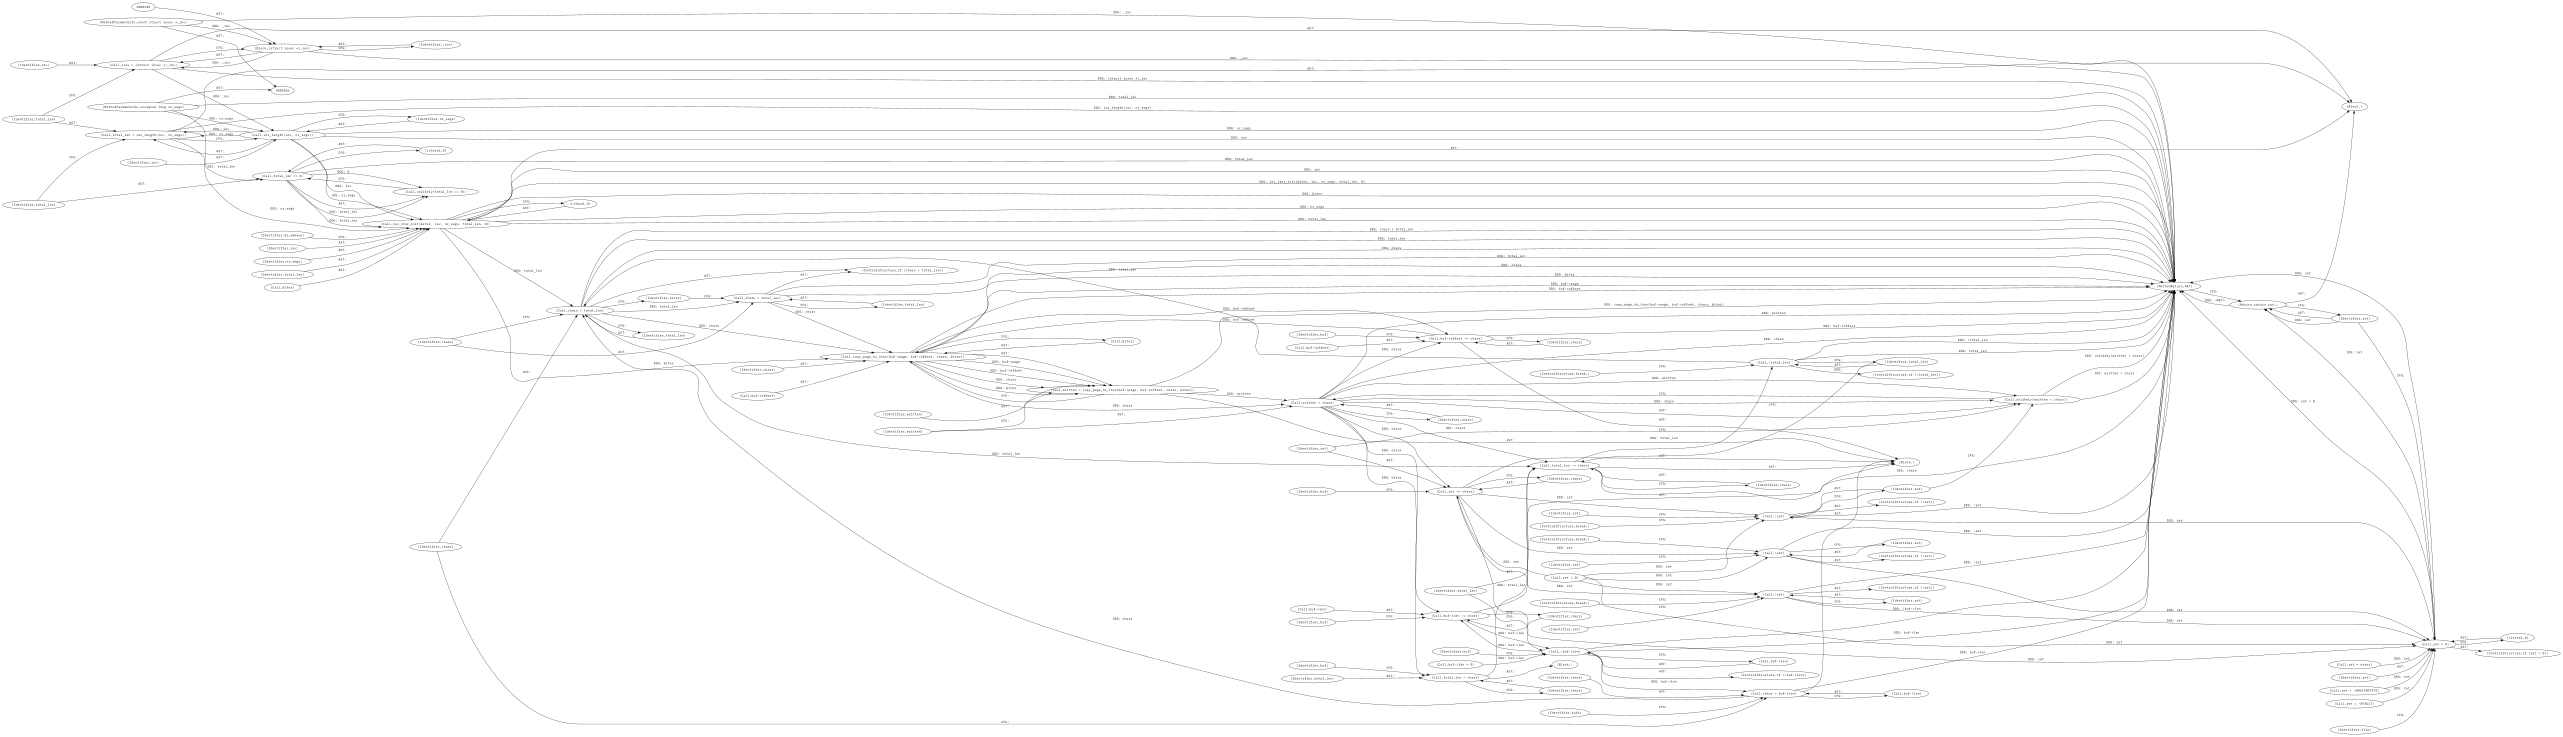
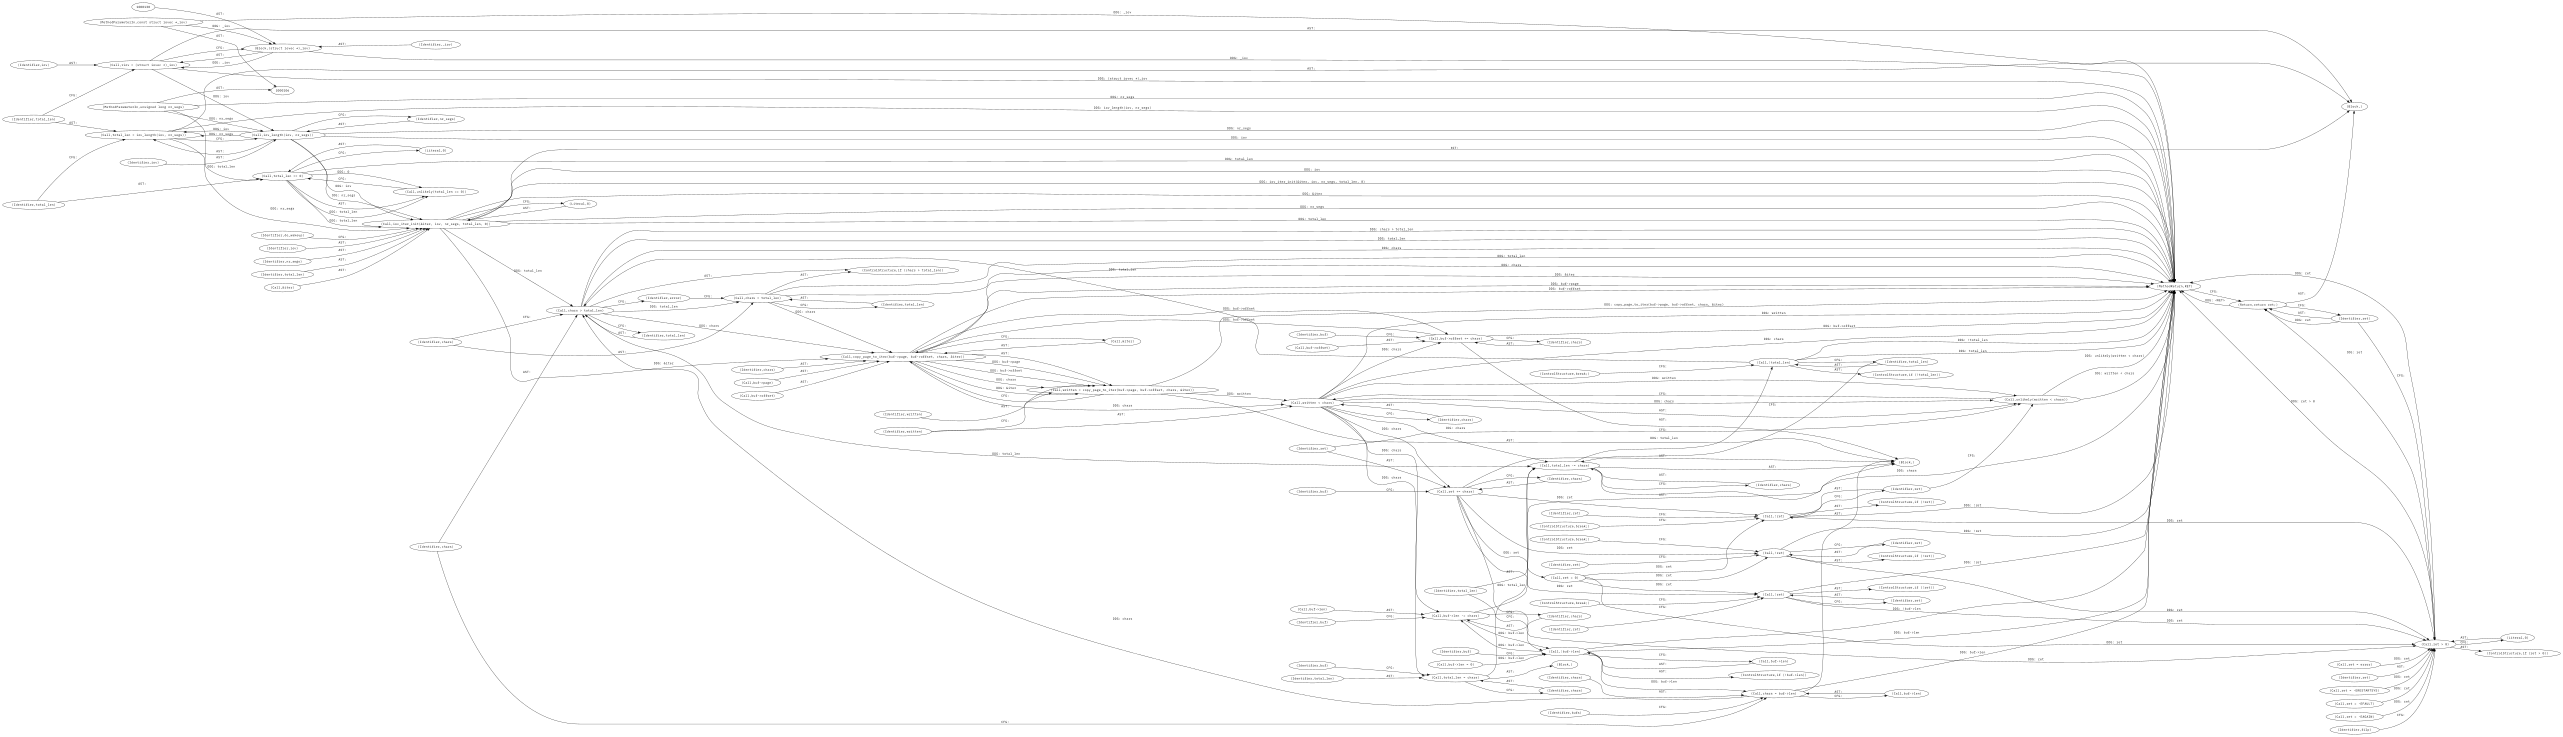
  digraph {
    fontname="IBM Plex Mono"
    rankdir=LR
    node [fontname="IBM Plex Mono"]
    edge [fontname="IBM Plex Mono"]
    n1 [label="(Call,iov_iter_init(&iter, iov, nr_segs, total_len, 0))"]
    n2 [label="(Call,chars > total_len)"]
    n3 [label="(Call,copy_page_to_iter(buf->page, buf->offset, chars, &iter))"]
    n4 [label="(MethodReturn,RET)"]
    n5 [label="(Block,)"]
    n6 [label="(Literal,0)"]
    n7 [label="(Call,chars = total_len)"]
    n8 [label="(Call,total_len -= chars)"]
    n9 [label="(Identifier,total_len)"]
    n10 [label="(ControlStructure,if (chars > total_len))"]
    n11 [label="(Identifier,error)"]
    n12 [label="(Call,written = copy_page_to_iter(buf->page, buf->offset, chars, &iter))"]
    n13 [label="(Call,written < chars)"]
    n14 [label="(Call,buf->offset += chars)"]
    n15 [label="(Call,&iter)"]
    n16 [label="(Return,return ret;)"]
    n17 [label="(Call,iov_length(iov, nr_segs))"]
    n18 [label="(Call,total_len = iov_length(iov, nr_segs))"]
    n19 [label="(Identifier,nr_segs)"]
    n20 [label="(Call,total_len == 0)"]
    n21 [label="(Call,*iov = (struct iovec *)_iov)"]
    n22 [label="(Block,(struct iovec *)_iov)"]
    n23 [label="(Identifier,_iov)"]
    n24 [label="(MethodParameterIn,const struct iovec *_iov)"]
    1000106
    n26 [label="(MethodParameterIn,unsigned long nr_segs)"]
    n27 [label="(Call,unlikely(total_len == 0))"]
    n28 [label="(Literal,0)"]
    n29 [label="(Identifier,total_len)"]
    n30 [label="(Block,)"]
    n31 [label="(Call,!total_len)"]
    n32 [label="(Identifier,chars)"]
    n33 [label="(Call,unlikely(written < chars))"]
    n34 [label="(Call,ret += chars)"]
    n35 [label="(Call,buf->len -= chars)"]
    n36 [label="(Call,total_len = chars)"]
    n37 [label="(Identifier,chars)"]
    n38 [label="(Identifier,chars)"]
    n39 [label="(Call,!ret)"]
    n40 [label="(Call,ret > 0)"]
    n41 [label="(Call,!ret)"]
    n42 [label="(Call,!ret)"]
    n43 [label="(Identifier,chars)"]
    n44 [label="(Call,!buf->len)"]
    n45 [label="(Identifier,chars)"]
    n46 [label="(Identifier,chars)"]
    n47 [label="(Block,)"]
    n48 [label="(Identifier,ret)"]
    n49 [label="(ControlStructure,if (!ret))"]
    n50 [label="(Literal,0)"]
    n51 [label="(ControlStructure,if (ret > 0))"]
    n52 [label="(Identifier,ret)"]
    n53 [label="(ControlStructure,if (!ret))"]
    n54 [label="(ControlStructure,if (!ret))"]
    n55 [label="(Identifier,ret)"]
    n56 [label="(Identifier,ret)"]
    n57 [label="(Call,chars = buf->len)"]
    n58 [label="(Call,buf->len)"]
    n59 [label="(ControlStructure,if (!buf->len))"]
    n60 [label="(Call,buf->len)"]
    n61 [label="(Identifier,total_len)"]
    n62 [label="(ControlStructure,if (!total_len))"]
    n63 [label="(Identifier,ret)"]
    n64 [label="(ControlStructure,break;)"]
    n65 [label="(ControlStructure,break;)"]
    n66 [label="(Call,ret = error)"]
    n67 [label="(Identifier,total_len)"]
    n68 [label="(Identifier,chars)"]
    n69 [label="(Identifier,bufs)"]
    n70 [label="(Call,buf->offset)"]
    n71 [label="(Identifier,buf)"]
    n72 [label="(Identifier,ret)"]
    n73 [label="(Identifier,ret)"]
    n74 [label="(Identifier,written)"]
    n75 [label="(Identifier,ret)"]
    n76 [label="(Identifier,buf)"]
    n77 [label="(Call,buf->len)"]
    n78 [label="(Identifier,chars)"]
    n79 [label="(Call,ret = 0)"]
    n80 [label="(Call,ret = -ERESTARTSYS)"]
    n81 [label="(Identifier,do_wakeup)"]
    n82 [label="(Identifier,iov)"]
    n83 [label="(Identifier,total_len)"]
    n84 [label="(Identifier,iov)"]
    n85 [label="(Identifier,buf)"]
    n86 [label="(Identifier,nr_segs)"]
    n87 [label="(Identifier,total_len)"]
    n88 [label="(Call,buf->offset)"]
    n89 [label="(Call,buf->len = 0)"]
    n90 [label="(Call,ret = -EFAULT)"]
    n91 [label="(Identifier,buf)"]
    n92 [label="(Identifier,chars)"]
    n93 [label="(Identifier,total_len)"]
    n94 [label="(Identifier,written)"]
+   n95 [label="(Call,buf->page)"]
    n96 [label="(ControlStructure,break;)"]
    n97 [label="(Call,&iter)"]
    n98 [label="(Identifier,ret)"]
+   n99 [label="(Call,ret = -EAGAIN)"]
    n100 [label="(Identifier,chars)"]
    n101 [label="(Identifier,iov)"]
    n102 [label="(Identifier,buf)"]
    n103 [label="(Identifier,total_len)"]
    n104 [label="(ControlStructure,break;)"]
    n105 [label="(Identifier,filp)"]
    1000130
    n1 -> n2 [label="DDG: total_len"]
    n1 -> n3 [label="DDG: &iter"]
    n1 -> n4 [label="DDG: nr_segs"]
    n1 -> n4 [label="DDG: total_len"]
    n1 -> n4 [label="DDG: iov"]
    n1 -> n4 [label="DDG: iov_iter_init(&iter, iov, nr_segs, total_len, 0)"]
    n1 -> n4 [label="DDG: &iter"]
    n1 -> n5 [label="AST: "]
    n1 -> n6 [label="CFG: "]
    n2 -> n3 [label="DDG: chars"]
    n2 -> n4 [label="DDG: chars > total_len"]
    n2 -> n4 [label="DDG: total_len"]
    n2 -> n4 [label="DDG: chars"]
    n2 -> n7 [label="DDG: total_len"]
    n2 -> n8 [label="DDG: total_len"]
    n2 -> n9 [label="CFG: "]
    n2 -> n10 [label="AST: "]
    n2 -> n11 [label="CFG: "]
    n3 -> n4 [label="DDG: &iter"]
    n3 -> n4 [label="DDG: buf->page"]
    n3 -> n4 [label="DDG: buf->offset"]
    n3 -> n12 [label="AST: "]
    n3 -> n12 [label="DDG: buf->page"]
    n3 -> n12 [label="DDG: buf->offset"]
    n3 -> n12 [label="DDG: chars"]
    n3 -> n12 [label="DDG: &iter"]
    n3 -> n13 [label="DDG: chars"]
    n3 -> n14 [label="DDG: buf->offset"]
    n3 -> n15 [label="CFG: "]
    n4 -> n16 [label="CFG: "]
    n6 -> n1 [label="AST: "]
    n7 -> n3 [label="DDG: chars"]
    n7 -> n4 [label="DDG: total_len"]
    n7 -> n4 [label="DDG: chars"]
    n7 -> n10 [label="AST: "]
    n7 -> n29 [label="CFG: "]
    n8 -> n4 [label="DDG: chars"]
    n8 -> n30 [label="AST: "]
    n8 -> n31 [label="DDG: total_len"]
    n8 -> n32 [label="CFG: "]
    n9 -> n2 [label="AST: "]
    n11 -> n7 [label="CFG: "]
    n12 -> n3 [label="CFG: "]
    n12 -> n4 [label="DDG: copy_page_to_iter(buf->page, buf->offset, chars, &iter)"]
    n12 -> n13 [label="DDG: written"]
    n12 -> n30 [label="AST: "]
    n13 -> n4 [label="DDG: written"]
    n13 -> n4 [label="DDG: chars"]
    n13 -> n8 [label="DDG: chars"]
    n13 -> n14 [label="DDG: chars"]
    n13 -> n33 [label="AST: "]
    n13 -> n33 [label="DDG: written"]
    n13 -> n33 [label="DDG: chars"]
    n13 -> n34 [label="DDG: chars"]
    n13 -> n35 [label="DDG: chars"]
    n13 -> n36 [label="DDG: chars"]
    n13 -> n37 [label="CFG: "]
    n14 -> n3 [label="DDG: buf->offset"]
    n14 -> n4 [label="DDG: buf->offset"]
    n14 -> n30 [label="AST: "]
    n14 -> n38 [label="CFG: "]
    n15 -> n3 [label="AST: "]
    n16 -> n4 [label="DDG: <RET>"]
    n16 -> n5 [label="AST: "]
    n16 -> n56 [label="CFG: "]
    n17 -> n1 [label="DDG: iov"]
    n17 -> n1 [label="DDG: nr_segs"]
    n17 -> n4 [label="DDG: nr_segs"]
    n17 -> n4 [label="DDG: iov"]
    n17 -> n18 [label="AST: "]
    n17 -> n18 [label="DDG: iov"]
    n17 -> n18 [label="DDG: nr_segs"]
    n17 -> n19 [label="CFG: "]
    n18 -> n4 [label="DDG: iov_length(iov, nr_segs)"]
    n18 -> n5 [label="AST: "]
    n18 -> n17 [label="CFG: "]
    n18 -> n20 [label="DDG: total_len"]
    n19 -> n17 [label="AST: "]
    n20 -> n1 [label="DDG: total_len"]
    n20 -> n4 [label="DDG: total_len"]
    n20 -> n27 [label="AST: "]
    n20 -> n27 [label="DDG: total_len"]
    n20 -> n27 [label="DDG: 0"]
    n20 -> n28 [label="CFG: "]
    n21 -> n4 [label="DDG: (struct iovec *)_iov"]
    n21 -> n5 [label="AST: "]
    n21 -> n17 [label="DDG: iov"]
    n21 -> n22 [label="CFG: "]
    n22 -> n4 [label="DDG: _iov"]
    n22 -> n21 [label="AST: "]
    n22 -> n21 [label="DDG: _iov"]
-   n22 -> n23 [label="CFG: "]
    n23 -> n22 [label="AST: "]
    n24 -> n4 [label="DDG: _iov"]
    n24 -> n22 [label="DDG: _iov"]
    n24 -> 1000106 [label="AST: "]
    n26 -> n1 [label="DDG: nr_segs"]
-   n26 -> n4 [label="DDG: total_len"]
+   n26 -> n4 [label="DDG: nr_segs"]
    n26 -> n17 [label="DDG: nr_segs"]
    n26 -> 1000106 [label="AST: "]
    n27 -> n20 [label="CFG: "]
    n28 -> n20 [label="AST: "]
    n29 -> n7 [label="AST: "]
    n31 -> n2 [label="DDG: total_len"]
    n31 -> n4 [label="DDG: !total_len"]
    n31 -> n4 [label="DDG: total_len"]
    n31 -> n61 [label="CFG: "]
-   n31 -> n62 [label="DDG: "]
+   n31 -> n62 [label="AST: "]
    n32 -> n8 [label="AST: "]
    n33 -> n4 [label="DDG: written < chars"]
    n33 -> n4 [label="DDG: unlikely(written < chars)"]
    n33 -> n13 [label="CFG: "]
    n34 -> n30 [label="AST: "]
    n34 -> n39 [label="DDG: ret"]
    n34 -> n40 [label="DDG: ret"]
    n34 -> n41 [label="DDG: ret"]
    n34 -> n42 [label="DDG: ret"]
    n34 -> n43 [label="CFG: "]
    n35 -> n30 [label="AST: "]
    n35 -> n44 [label="DDG: buf->len"]
    n35 -> n45 [label="CFG: "]
    n36 -> n8 [label="DDG: total_len"]
    n36 -> n46 [label="CFG: "]
    n36 -> n47 [label="AST: "]
    n37 -> n13 [label="AST: "]
    n38 -> n14 [label="AST: "]
    n39 -> n4 [label="DDG: !ret"]
    n39 -> n40 [label="DDG: ret"]
    n39 -> n48 [label="CFG: "]
    n39 -> n49 [label="AST: "]
    n40 -> n4 [label="DDG: ret > 0"]
    n40 -> n4 [label="DDG: ret"]
    n40 -> n16 [label="DDG: ret"]
    n40 -> n50 [label="CFG: "]
    n40 -> n51 [label="AST: "]
    n41 -> n4 [label="DDG: !ret"]
    n41 -> n40 [label="DDG: ret"]
    n41 -> n52 [label="CFG: "]
    n41 -> n53 [label="AST: "]
    n42 -> n4 [label="DDG: !ret"]
    n42 -> n40 [label="DDG: ret"]
    n42 -> n54 [label="AST: "]
    n42 -> n55 [label="CFG: "]
    n43 -> n34 [label="AST: "]
    n44 -> n4 [label="DDG: buf->len"]
    n44 -> n4 [label="DDG: !buf->len"]
    n44 -> n35 [label="DDG: buf->len"]
    n44 -> n57 [label="DDG: buf->len"]
    n44 -> n58 [label="CFG: "]
    n44 -> n59 [label="AST: "]
    n45 -> n35 [label="AST: "]
    n46 -> n36 [label="AST: "]
    n48 -> n39 [label="AST: "]
    n50 -> n40 [label="AST: "]
    n52 -> n33 [label="CFG: "]
    n52 -> n41 [label="AST: "]
    n55 -> n42 [label="AST: "]
    n56 -> n16 [label="AST: "]
    n56 -> n16 [label="DDG: ret"]
    n56 -> n40 [label="CFG: "]
    n57 -> n2 [label="DDG: chars"]
    n57 -> n4 [label="DDG: buf->len"]
    n57 -> n30 [label="AST: "]
    n57 -> n60 [label="CFG: "]
    n58 -> n44 [label="AST: "]
    n60 -> n57 [label="AST: "]
    n61 -> n8 [label="CFG: "]
    n61 -> n31 [label="AST: "]
    n63 -> n39 [label="CFG: "]
    n64 -> n31 [label="CFG: "]
    n65 -> n39 [label="CFG: "]
    n66 -> n40 [label="DDG: ret"]
    n67 -> n18 [label="AST: "]
    n67 -> n21 [label="CFG: "]
    n68 -> n57 [label="AST: "]
    n69 -> n57 [label="CFG: "]
    n70 -> n14 [label="AST: "]
    n71 -> n44 [label="CFG: "]
    n72 -> n33 [label="CFG: "]
    n72 -> n34 [label="AST: "]
    n73 -> n41 [label="CFG: "]
    n74 -> n12 [label="CFG: "]
    n74 -> n13 [label="AST: "]
    n75 -> n40 [label="AST: "]
    n76 -> n35 [label="CFG: "]
    n77 -> n35 [label="AST: "]
    n78 -> n2 [label="CFG: "]
    n78 -> n7 [label="AST: "]
-   n79 -> n34 [label="DDG: ret"]
+   n34 -> n79 [label="DDG: ret"]
    n79 -> n39 [label="DDG: ret"]
    n79 -> n40 [label="DDG: ret"]
    n79 -> n41 [label="DDG: ret"]
    n79 -> n42 [label="DDG: ret"]
    n80 -> n40 [label="DDG: ret"]
    n81 -> n1 [label="CFG: "]
    n82 -> n1 [label="AST: "]
    n83 -> n18 [label="CFG: "]
    n83 -> n20 [label="AST: "]
    n84 -> n17 [label="AST: "]
    n85 -> n14 [label="CFG: "]
    n86 -> n1 [label="AST: "]
    n87 -> n1 [label="AST: "]
    n88 -> n3 [label="AST: "]
    n89 -> n44 [label="DDG: buf->len"]
    n90 -> n40 [label="DDG: ret"]
    n91 -> n36 [label="CFG: "]
    n92 -> n3 [label="AST: "]
    n93 -> n8 [label="AST: "]
    n93 -> n44 [label="CFG: "]
    n94 -> n12 [label="AST: "]
+   n95 -> n3 [label="AST: "]
    n96 -> n42 [label="CFG: "]
    n97 -> n1 [label="AST: "]
    n98 -> n42 [label="CFG: "]
+   n99 -> n40 [label="DDG: ret"]
    n100 -> n2 [label="AST: "]
    n100 -> n57 [label="CFG: "]
    n101 -> n21 [label="AST: "]
    n102 -> n34 [label="CFG: "]
    n103 -> n36 [label="AST: "]
    n104 -> n41 [label="CFG: "]
    n105 -> n40 [label="CFG: "]
    1000130 -> n22 [label="AST: "]
  }
